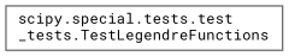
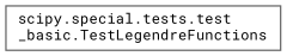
  digraph {
    rankdir=LR
    fontname="Roboto Mono"
-   n1 [color=grey40 fillcolor=white fontname="Roboto Mono" fontsize=10 height=0.2 label="scipy.special.tests.test\l_tests.TestLegendreFunctions" shape=box style=filled width=0.4]
+   n1 [color=grey40 fillcolor=white fontname="Roboto Mono" fontsize=10 height=0.2 label="scipy.special.tests.test\l_basic.TestLegendreFunctions" shape=box style=filled width=0.4]
  }
